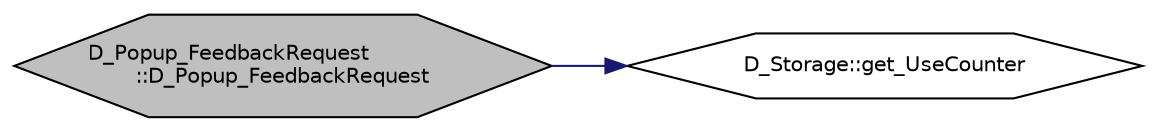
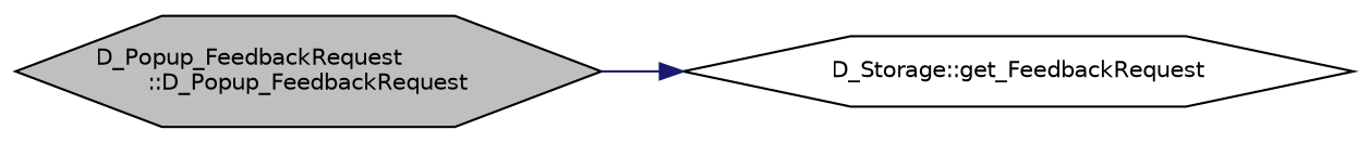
  digraph {
    rankdir=LR
    node [color=black fontname=Helvetica fontsize=10 shape=hexagon style=filled]
    n1 [fillcolor=grey75 fontcolor=black height=0.2 label="D_Popup_FeedbackRequest\l::D_Popup_FeedbackRequest" width=0.4]
-   n2 [fillcolor=white height=0.2 label="D_Storage::get_UseCounter" width=0.4]
+   n2 [fillcolor=white height=0.2 label="D_Storage::get_FeedbackRequest" width=0.4]
    n1 -> n2 [color=midnightblue fontname=Helvetica fontsize=10 labelfontname=Helvetica labelfontsize=10 style=solid]
  }
